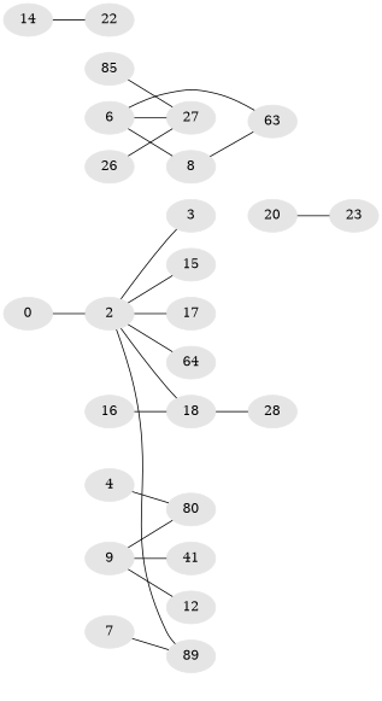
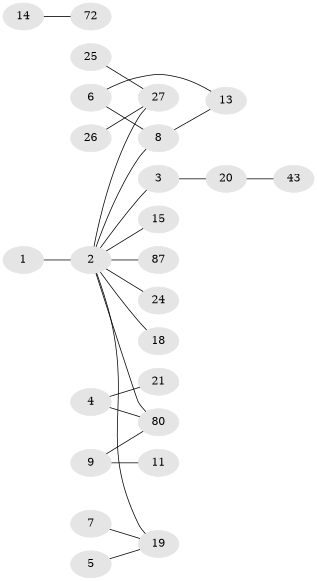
  graph {
    fontname="DejaVu Serif"
    rankdir=LR
    node [color=gray90 fontname="DejaVu Serif" style=filled]
    edge [fontname="DejaVu Serif" weight=1.0]
-   1 [label=0]
+   1
    2
    3
    8
    n5 [label=80]
    15
-   17
+   17 [label=87]
    18
-   19 [label=89]
-   24 [label=64]
+   19
+   24
    27
    20
-   13 [label=63]
-   28
-   23
+   13
+   23 [label=43]
    4
+   21
+   5
    6
    14
-   22
+   22 [label=72]
    7
    9
-   11 [label=41]
-   12
-   16
-   25 [label=85]
+   11
+   25
    26
    1 -- 2
    2 -- 3
+   2 -- 8
+   2 -- n5
    2 -- 15
    2 -- 17
    2 -- 18
    2 -- 19
    2 -- 24
-   6 -- 27
+   2 -- 27
+   3 -- 20
    8 -- 13
-   18 -- 28
    20 -- 23
    4 -- n5
+   4 -- 21
+   5 -- 19
    6 -- 8
    6 -- 13
    14 -- 22
    7 -- 19
    9 -- n5
    9 -- 11
-   9 -- 12
-   16 -- 18
    25 -- 27
    26 -- 27
  }
